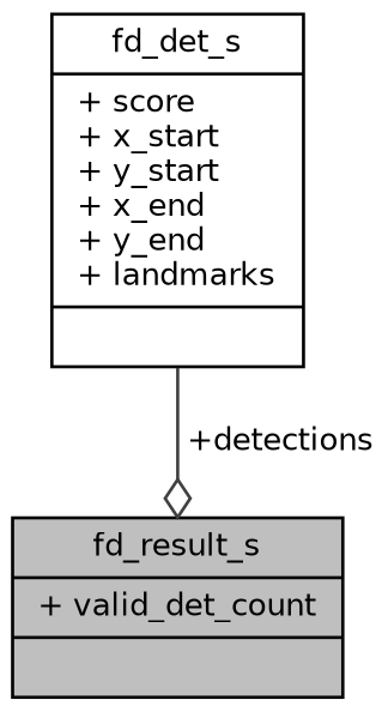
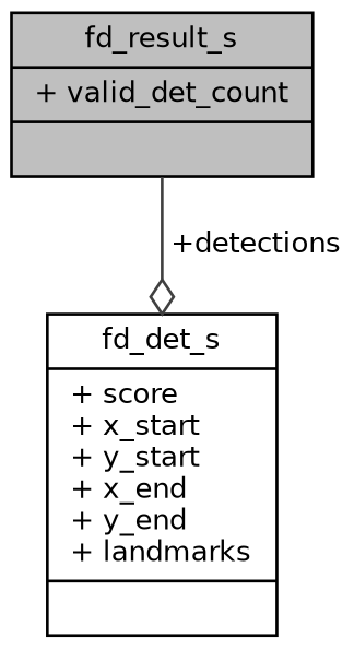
  digraph {
    node [color=black fontname=Helvetica fontsize=10 shape=record]
    n1 [fillcolor=grey75 fontcolor=black height=0.2 label="{fd_result_s\n|+ valid_det_count\l|}" style=filled width=0.4]
    n2 [height=0.2 label="{fd_det_s\n|+ score\l+ x_start\l+ y_start\l+ x_end\l+ y_end\l+ landmarks\l|}" width=0.4]
-   n2 -> n1 [arrowhead=odiamond color=grey25 fontname=Helvetica fontsize=10 label=" +detections" labelfontname=Helvetica labelfontsize=10 style=solid]
+   n1 -> n2 [arrowhead=odiamond color=grey25 fontname=Helvetica fontsize=10 label=" +detections" labelfontname=Helvetica labelfontsize=10 style=solid]
  }
